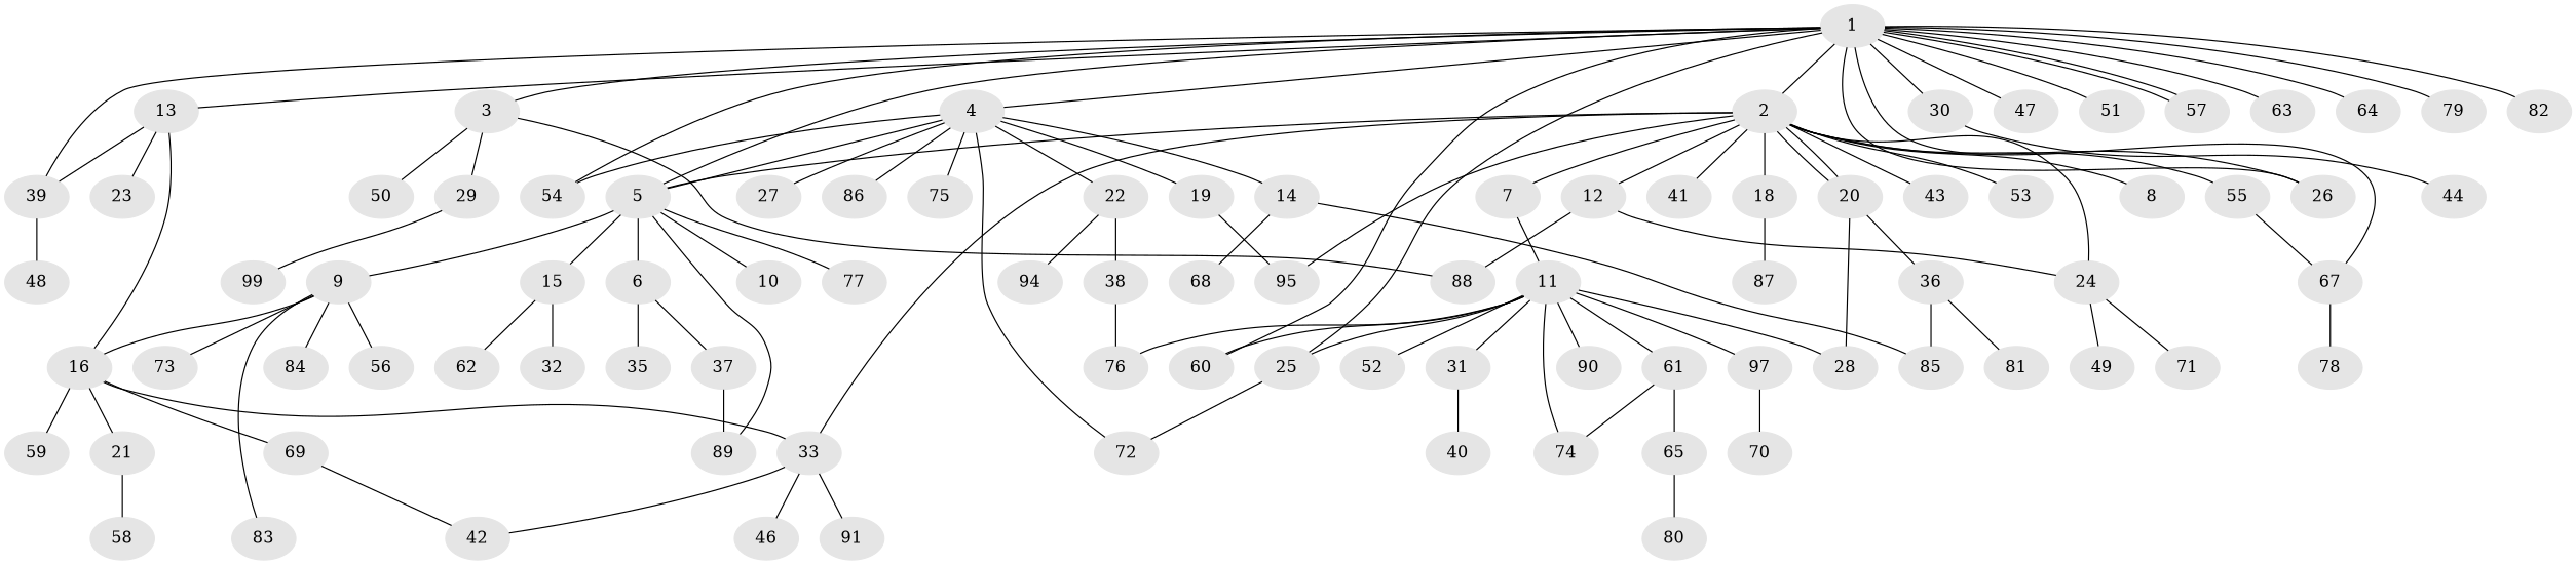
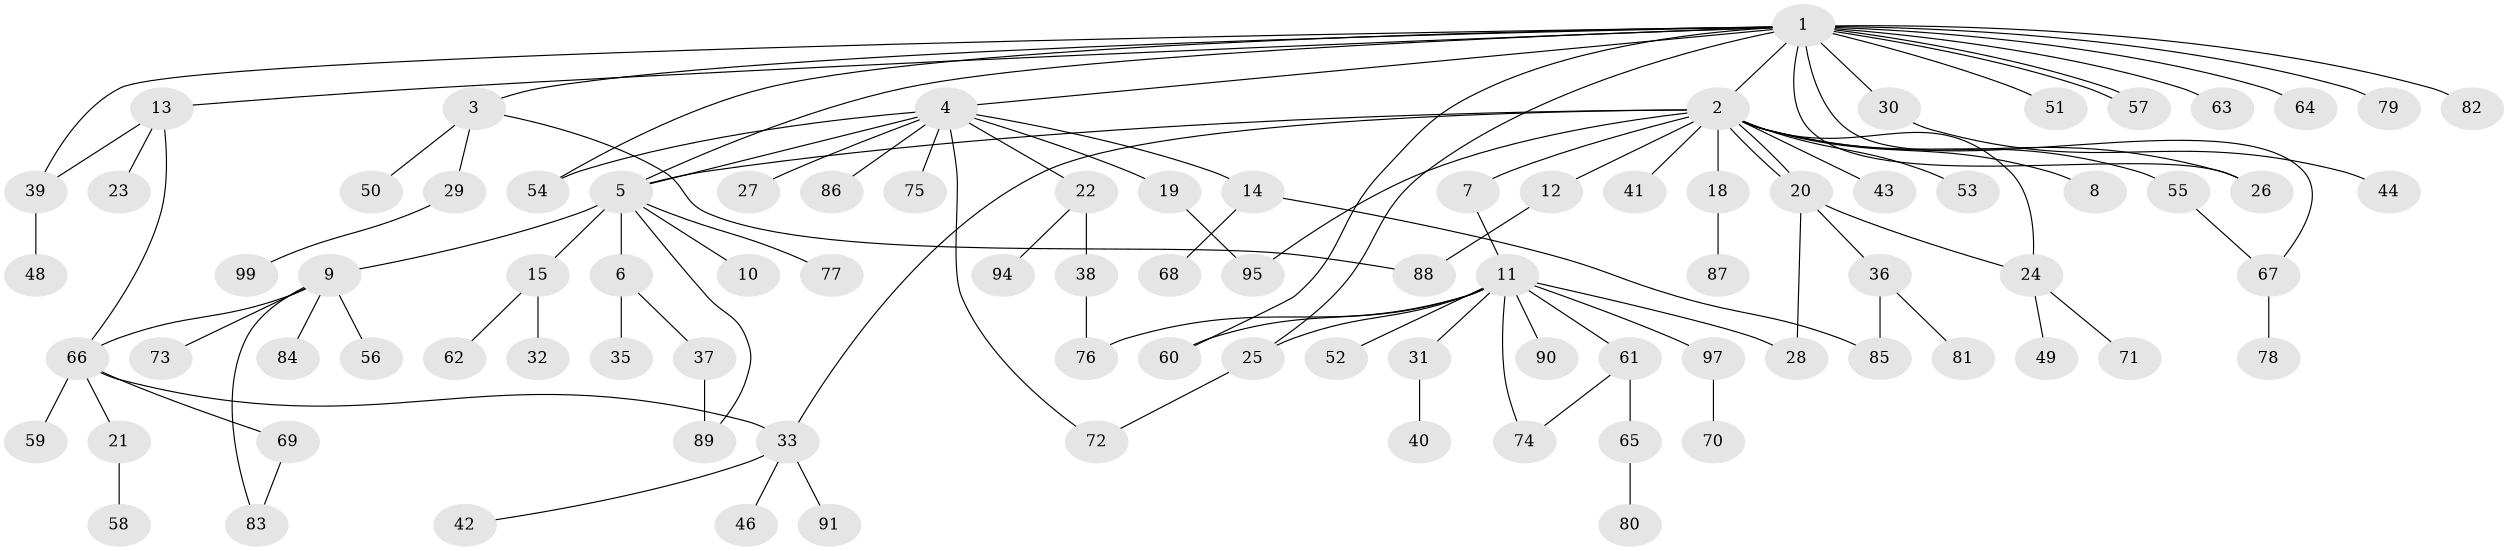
  graph {
    node [color=gray90 style=filled]
    1
    2
    3
    4
    5
    13
    25
    26
    30
    39
-   47
    51
    54
    57
    60
    63
    64
    67
    79
    82
    7
    8
    12
    18
    20
    24
    33
    41
    43
    n30 [label=95]
    53
    55
    29
    50
    88
    14
    19
    22
    27
    72
    75
    86
    6
    9
    10
    15
    77
    89
-   16
+   16 [label=66]
    23
    44
    48
    78
    11
    87
    28
    36
    49
    71
    42
    46
    91
    n63 [label=99]
    68
    85
    38
    94
    35
    37
    56
    73
    83
    84
    32
    62
    n76 [label=97]
    31
    52
    61
    74
    76
    90
    21
    59
    69
    70
    40
    65
    58
    81
    80
    1 -- 2
    1 -- 3
    1 -- 4
    1 -- 5
    1 -- 13
    1 -- 25
    1 -- 26
    1 -- 30
    1 -- 39
-   1 -- 47
    1 -- 51
    1 -- 54
    1 -- 57
    1 -- 57
    1 -- 60
    1 -- 63
    1 -- 64
    1 -- 67
    1 -- 79
    1 -- 82
    2 -- 5
    2 -- 26
    2 -- 7
    2 -- 8
    2 -- 12
    2 -- 18
    2 -- 20
    2 -- 20
    2 -- 24
    2 -- 33
    2 -- 41
    2 -- 43
    2 -- n30
    2 -- 53
    2 -- 55
    3 -- 29
    3 -- 50
    3 -- 88
    4 -- 5
    4 -- 54
    4 -- 14
    4 -- 19
    4 -- 22
    4 -- 27
    4 -- 72
    4 -- 75
    4 -- 86
    5 -- 6
    5 -- 9
    5 -- 10
    5 -- 15
    5 -- 77
    5 -- 89
    13 -- 39
    13 -- 16
    13 -- 23
    25 -- 72
    30 -- 44
    39 -- 48
    67 -- 78
    7 -- 11
-   12 -- 24
+   20 -- 24
    12 -- 88
    18 -- 87
    20 -- 28
    20 -- 36
    24 -- 49
    24 -- 71
    33 -- 42
    33 -- 46
    33 -- 91
    55 -- 67
    29 -- n63
    14 -- 68
    14 -- 85
    19 -- n30
    22 -- 38
    22 -- 94
    6 -- 35
    6 -- 37
    9 -- 16
    9 -- 56
    9 -- 73
    9 -- 83
    9 -- 84
    15 -- 32
    15 -- 62
    16 -- 33
    16 -- 21
    16 -- 59
    16 -- 69
    11 -- 25
    11 -- 60
    11 -- 28
    11 -- n76
    11 -- 31
    11 -- 52
    11 -- 61
    11 -- 74
    11 -- 76
    11 -- 90
    36 -- 85
    36 -- 81
    38 -- 76
    37 -- 89
    n76 -- 70
    31 -- 40
    61 -- 74
    61 -- 65
    21 -- 58
-   69 -- 42
+   69 -- 83
    65 -- 80
  }
